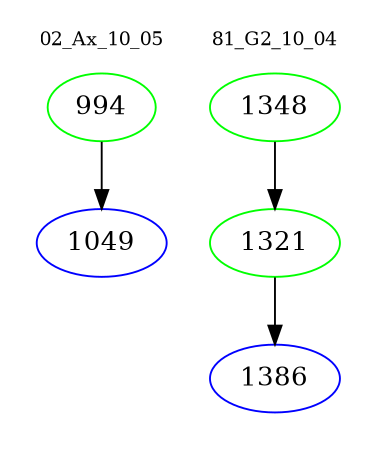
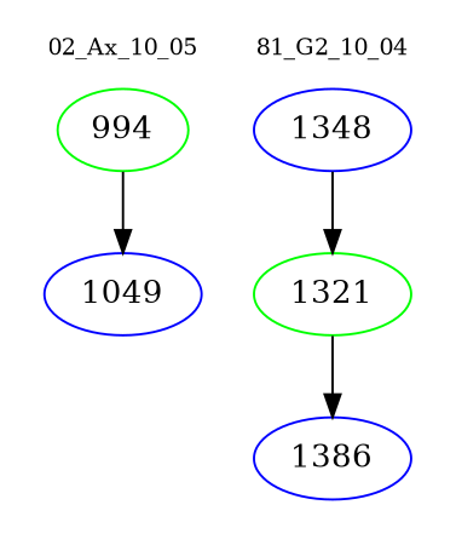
  digraph {
    node [color=green]
    edge [color=black]
    n1 [label=994]
    n2 [color=blue label=1049]
-   n3 [label=1348]
+   n3 [color=blue label=1348]
    n4 [label=1321]
    n5 [color=blue label=1386]
    subgraph cluster_1 {
      color=white
      fontsize=10
      label="02_Ax_10_05"
      n1
      n2
    }
    subgraph cluster_2 {
      color=white
      fontsize=10
      label="81_G2_10_04"
      n3
      n4
      n5
    }
    n1 -> n2
    n3 -> n4
    n4 -> n5
  }
